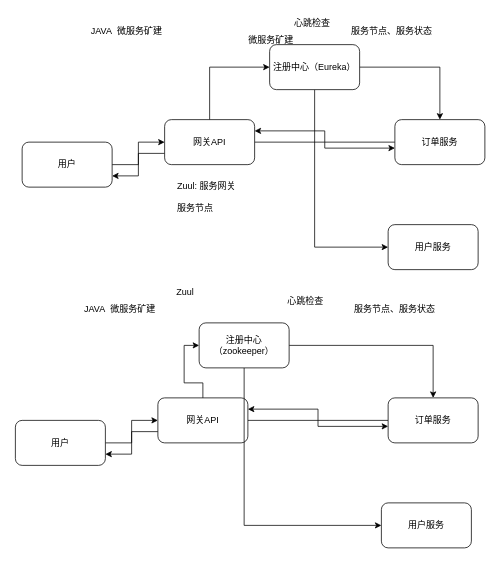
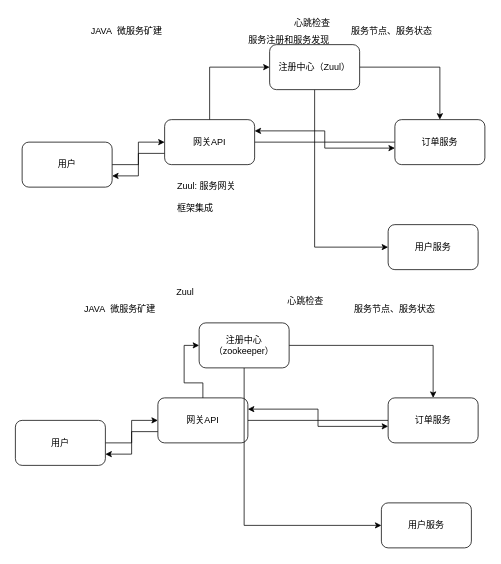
  <mxCell id="0" />
  <mxCell id="1" parent="0" />
  <mxCell id="2" style="edgeStyle=orthogonalEdgeStyle;rounded=0;orthogonalLoop=1;jettySize=auto;html=1;exitX=0;exitY=0.5;exitDx=0;exitDy=0;entryX=1;entryY=0.25;entryDx=0;entryDy=0;" edge="1" parent="1" source="3" target="8"><mxGeometry relative="1" as="geometry" /></mxCell>
  <mxCell id="3" value="订单服务" style="rounded=1;whiteSpace=wrap;html=1;" vertex="1" parent="1"><mxGeometry x="526" y="159" width="120" height="60" as="geometry" /></mxCell>
  <mxCell id="4" value="用户服务" style="rounded=1;whiteSpace=wrap;html=1;" vertex="1" parent="1"><mxGeometry x="517" y="299" width="120" height="60" as="geometry" /></mxCell>
  <mxCell id="5" style="edgeStyle=orthogonalEdgeStyle;rounded=0;orthogonalLoop=1;jettySize=auto;html=1;exitX=0.5;exitY=0;exitDx=0;exitDy=0;entryX=0;entryY=0.5;entryDx=0;entryDy=0;" edge="1" parent="1" source="8" target="11"><mxGeometry relative="1" as="geometry" /></mxCell>
  <mxCell id="6" style="edgeStyle=orthogonalEdgeStyle;rounded=0;orthogonalLoop=1;jettySize=auto;html=1;exitX=1;exitY=0.5;exitDx=0;exitDy=0;entryX=0;entryY=0.633;entryDx=0;entryDy=0;entryPerimeter=0;" edge="1" parent="1" source="8" target="3"><mxGeometry relative="1" as="geometry" /></mxCell>
  <mxCell id="7" style="edgeStyle=orthogonalEdgeStyle;rounded=0;orthogonalLoop=1;jettySize=auto;html=1;exitX=0;exitY=0.75;exitDx=0;exitDy=0;entryX=1;entryY=0.75;entryDx=0;entryDy=0;" edge="1" parent="1" source="8" target="15"><mxGeometry relative="1" as="geometry" /></mxCell>
  <mxCell id="8" value="网关API" style="rounded=1;whiteSpace=wrap;html=1;" vertex="1" parent="1"><mxGeometry x="219" y="159" width="120" height="60" as="geometry" /></mxCell>
  <mxCell id="9" style="edgeStyle=orthogonalEdgeStyle;rounded=0;orthogonalLoop=1;jettySize=auto;html=1;exitX=1;exitY=0.5;exitDx=0;exitDy=0;" edge="1" parent="1" source="11" target="3"><mxGeometry relative="1" as="geometry" /></mxCell>
  <mxCell id="10" style="edgeStyle=orthogonalEdgeStyle;rounded=0;orthogonalLoop=1;jettySize=auto;html=1;exitX=0.5;exitY=1;exitDx=0;exitDy=0;entryX=0;entryY=0.5;entryDx=0;entryDy=0;" edge="1" parent="1" source="11" target="4"><mxGeometry relative="1" as="geometry" /></mxCell>
- <mxCell id="11" value="注册中心（Eureka）" style="rounded=1;whiteSpace=wrap;html=1;" vertex="1" parent="1"><mxGeometry x="359" y="59" width="120" height="60" as="geometry" /></mxCell>
+ <mxCell id="11" value="注册中心（Zuul）" style="rounded=1;whiteSpace=wrap;html=1;" vertex="1" parent="1"><mxGeometry x="359" y="59" width="120" height="60" as="geometry" /></mxCell>
  <mxCell id="12" value="心跳检查" style="text;html=1;resizable=0;points=[];autosize=1;align=left;verticalAlign=top;spacingTop=-4;" vertex="1" parent="1"><mxGeometry x="390" y="20" width="60" height="20" as="geometry" /></mxCell>
  <mxCell id="13" value="服务节点、服务状态" style="text;html=1;resizable=0;points=[];autosize=1;align=left;verticalAlign=top;spacingTop=-4;" vertex="1" parent="1"><mxGeometry x="466" y="31" width="120" height="20" as="geometry" /></mxCell>
  <mxCell id="14" style="edgeStyle=orthogonalEdgeStyle;rounded=0;orthogonalLoop=1;jettySize=auto;html=1;exitX=1;exitY=0.5;exitDx=0;exitDy=0;" edge="1" parent="1" source="15" target="8"><mxGeometry relative="1" as="geometry" /></mxCell>
  <mxCell id="15" value="用户" style="rounded=1;whiteSpace=wrap;html=1;" vertex="1" parent="1"><mxGeometry x="29" y="189" width="120" height="60" as="geometry" /></mxCell>
  <mxCell id="16" value="JAVA&amp;nbsp; 微服务矿建" style="text;html=1;resizable=0;points=[];autosize=1;align=left;verticalAlign=top;spacingTop=-4;" vertex="1" parent="1"><mxGeometry x="119" y="31" width="110" height="20" as="geometry" /></mxCell>
  <mxCell id="17" style="edgeStyle=orthogonalEdgeStyle;rounded=0;orthogonalLoop=1;jettySize=auto;html=1;exitX=0;exitY=0.5;exitDx=0;exitDy=0;entryX=1;entryY=0.25;entryDx=0;entryDy=0;" edge="1" parent="1" source="18" target="23"><mxGeometry relative="1" as="geometry" /></mxCell>
  <mxCell id="18" value="订单服务" style="rounded=1;whiteSpace=wrap;html=1;" vertex="1" parent="1"><mxGeometry x="517" y="530" width="120" height="60" as="geometry" /></mxCell>
  <mxCell id="19" value="用户服务" style="rounded=1;whiteSpace=wrap;html=1;" vertex="1" parent="1"><mxGeometry x="508" y="670" width="120" height="60" as="geometry" /></mxCell>
  <mxCell id="20" style="edgeStyle=orthogonalEdgeStyle;rounded=0;orthogonalLoop=1;jettySize=auto;html=1;exitX=0.5;exitY=0;exitDx=0;exitDy=0;entryX=0;entryY=0.5;entryDx=0;entryDy=0;" edge="1" parent="1" source="23" target="26"><mxGeometry relative="1" as="geometry" /></mxCell>
  <mxCell id="21" style="edgeStyle=orthogonalEdgeStyle;rounded=0;orthogonalLoop=1;jettySize=auto;html=1;exitX=1;exitY=0.5;exitDx=0;exitDy=0;entryX=0;entryY=0.633;entryDx=0;entryDy=0;entryPerimeter=0;" edge="1" parent="1" source="23" target="18"><mxGeometry relative="1" as="geometry" /></mxCell>
  <mxCell id="22" style="edgeStyle=orthogonalEdgeStyle;rounded=0;orthogonalLoop=1;jettySize=auto;html=1;exitX=0;exitY=0.75;exitDx=0;exitDy=0;entryX=1;entryY=0.75;entryDx=0;entryDy=0;" edge="1" parent="1" source="23" target="30"><mxGeometry relative="1" as="geometry" /></mxCell>
  <mxCell id="23" value="网关API" style="rounded=1;whiteSpace=wrap;html=1;" vertex="1" parent="1"><mxGeometry x="210" y="530" width="120" height="60" as="geometry" /></mxCell>
  <mxCell id="24" style="edgeStyle=orthogonalEdgeStyle;rounded=0;orthogonalLoop=1;jettySize=auto;html=1;exitX=1;exitY=0.5;exitDx=0;exitDy=0;" edge="1" parent="1" source="26" target="18"><mxGeometry relative="1" as="geometry" /></mxCell>
  <mxCell id="25" style="edgeStyle=orthogonalEdgeStyle;rounded=0;orthogonalLoop=1;jettySize=auto;html=1;exitX=0.5;exitY=1;exitDx=0;exitDy=0;entryX=0;entryY=0.5;entryDx=0;entryDy=0;" edge="1" parent="1" source="26" target="19"><mxGeometry relative="1" as="geometry" /></mxCell>
  <mxCell id="26" value="注册中心（zookeeper）" style="rounded=1;whiteSpace=wrap;html=1;" vertex="1" parent="1"><mxGeometry x="265" y="430" width="120" height="60" as="geometry" /></mxCell>
  <mxCell id="27" value="心跳检查" style="text;html=1;resizable=0;points=[];autosize=1;align=left;verticalAlign=top;spacingTop=-4;" vertex="1" parent="1"><mxGeometry x="381" y="391" width="60" height="20" as="geometry" /></mxCell>
  <mxCell id="28" value="服务节点、服务状态" style="text;html=1;resizable=0;points=[];autosize=1;align=left;verticalAlign=top;spacingTop=-4;" vertex="1" parent="1"><mxGeometry x="470" y="402" width="120" height="20" as="geometry" /></mxCell>
  <mxCell id="29" style="edgeStyle=orthogonalEdgeStyle;rounded=0;orthogonalLoop=1;jettySize=auto;html=1;exitX=1;exitY=0.5;exitDx=0;exitDy=0;" edge="1" parent="1" source="30" target="23"><mxGeometry relative="1" as="geometry" /></mxCell>
  <mxCell id="30" value="用户" style="rounded=1;whiteSpace=wrap;html=1;" vertex="1" parent="1"><mxGeometry x="20" y="560" width="120" height="60" as="geometry" /></mxCell>
  <mxCell id="31" value="Zuul" style="text;html=1;resizable=0;points=[];autosize=1;align=left;verticalAlign=top;spacingTop=-4;" vertex="1" parent="1"><mxGeometry x="233" y="379" width="50" height="20" as="geometry" /></mxCell>
  <mxCell id="32" value="JAVA&amp;nbsp; 微服务矿建" style="text;html=1;resizable=0;points=[];autosize=1;align=left;verticalAlign=top;spacingTop=-4;" vertex="1" parent="1"><mxGeometry x="110" y="402" width="110" height="20" as="geometry" /></mxCell>
- <mxCell id="33" value="&lt;br/&gt;&lt;br/&gt;Zuul: 服务网关&lt;br&gt;&lt;br&gt;服务节点" style="text;html=1;resizable=0;points=[];autosize=1;align=left;verticalAlign=top;spacingTop=-4;" vertex="1" parent="1"><mxGeometry x="234" y="209" width="90" height="70" as="geometry" /></mxCell>
- <mxCell id="34" value="微服务矿建" style="text;html=1;" vertex="1" parent="1"><mxGeometry x="329" y="39" width="130" height="30" as="geometry" /></mxCell>
+ <mxCell id="33" value="&lt;br/&gt;&lt;br/&gt;Zuul: 服务网关&lt;br&gt;&lt;br&gt;框架集成" style="text;html=1;resizable=0;points=[];autosize=1;align=left;verticalAlign=top;spacingTop=-4;" vertex="1" parent="1"><mxGeometry x="234" y="209" width="90" height="70" as="geometry" /></mxCell>
+ <mxCell id="34" value="服务注册和服务发现" style="text;html=1;" vertex="1" parent="1"><mxGeometry x="329" y="39" width="130" height="30" as="geometry" /></mxCell>
